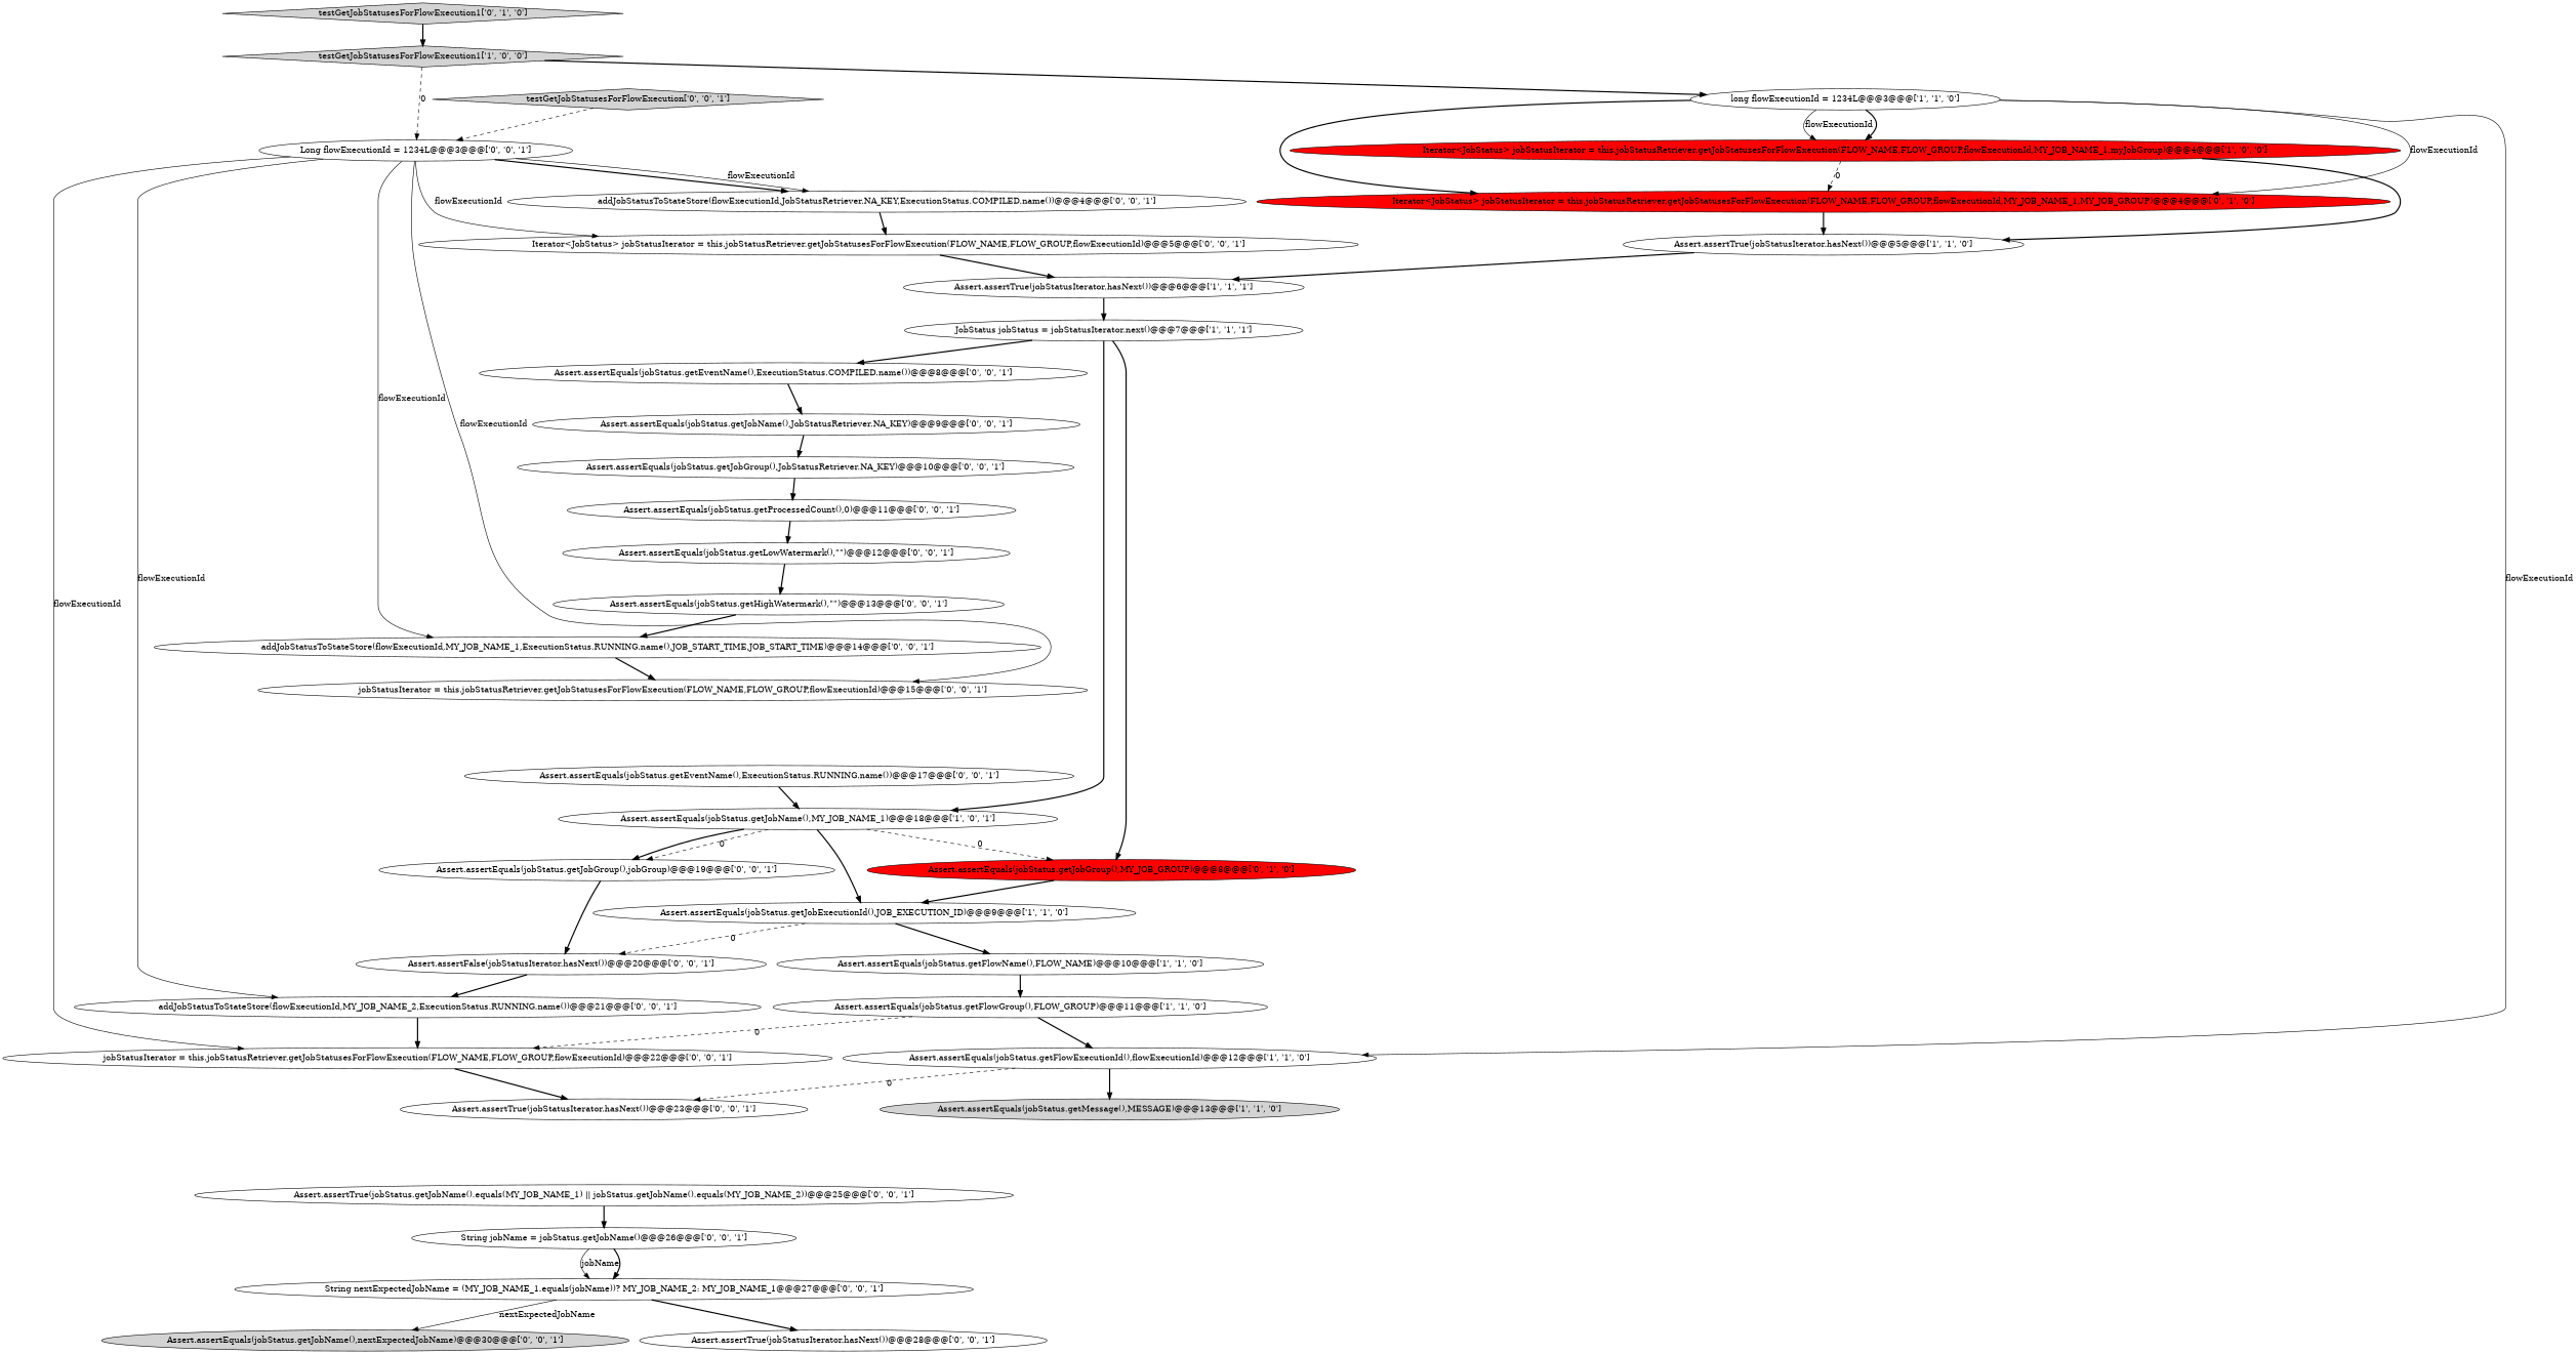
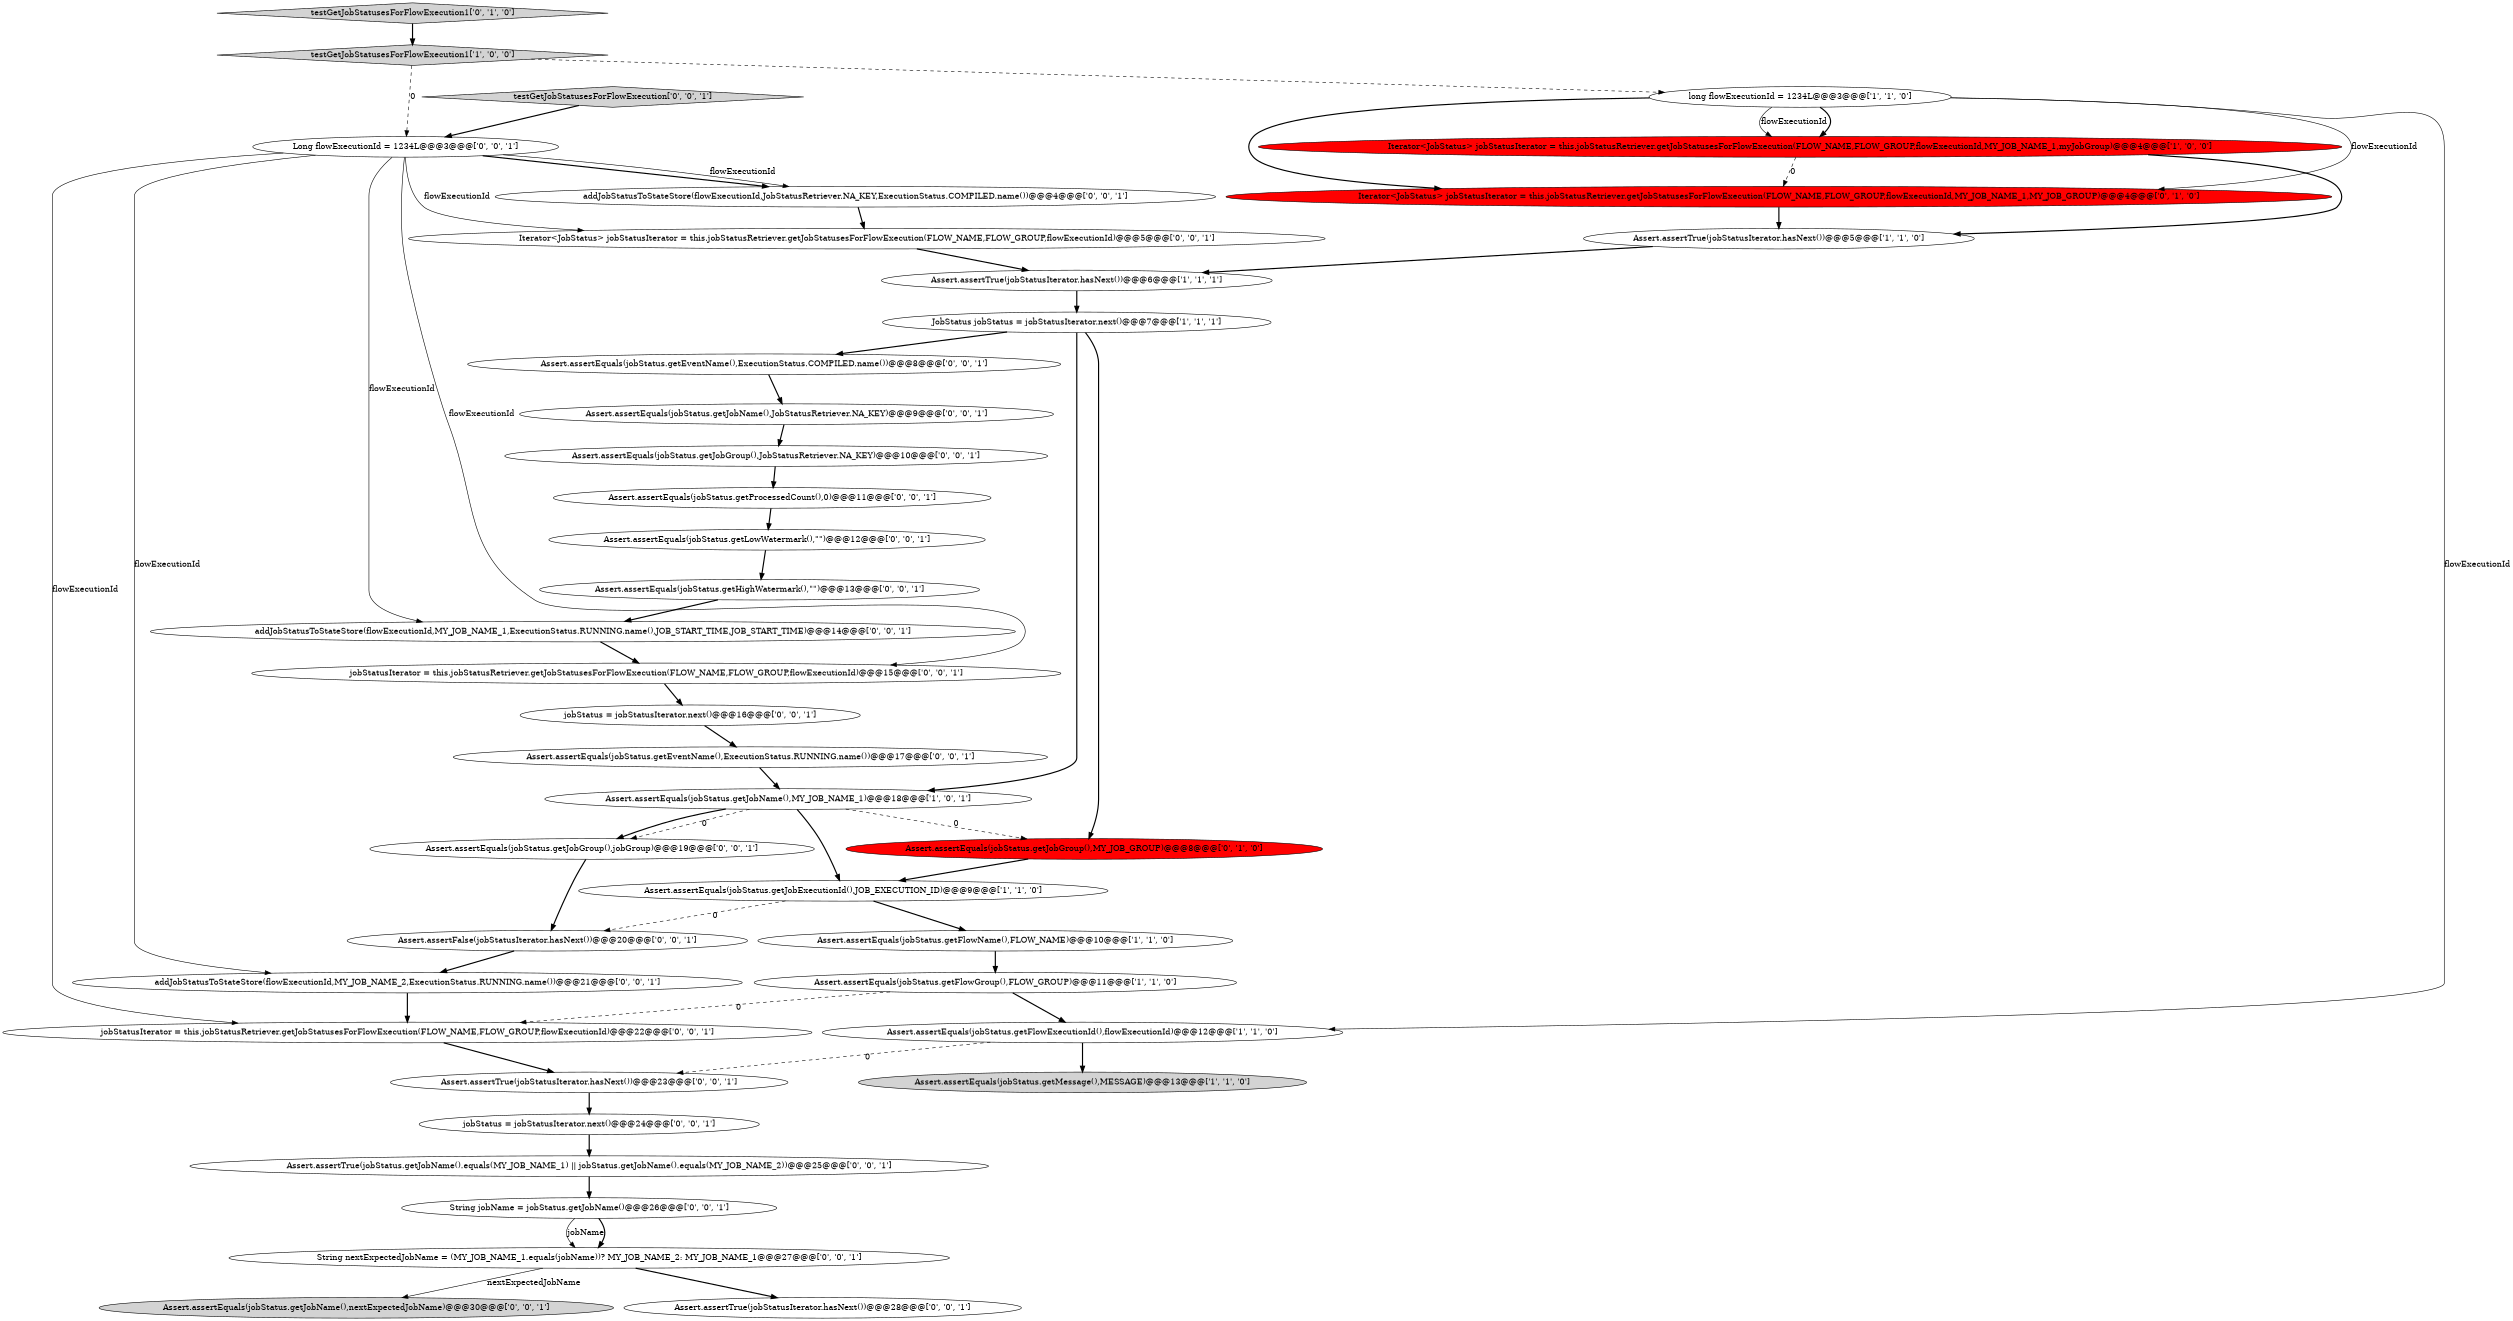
  digraph {
    node [fillcolor=white shape=ellipse style=filled]
    edge [style=bold]
    n1 [label="Long flowExecutionId = 1234L@@@3@@@['0', '0', '1']"]
    n2 [label="jobStatusIterator = this.jobStatusRetriever.getJobStatusesForFlowExecution(FLOW_NAME,FLOW_GROUP,flowExecutionId)@@@15@@@['0', '0', '1']"]
    n3 [label="addJobStatusToStateStore(flowExecutionId,JobStatusRetriever.NA_KEY,ExecutionStatus.COMPILED.name())@@@4@@@['0', '0', '1']"]
    n4 [label="jobStatusIterator = this.jobStatusRetriever.getJobStatusesForFlowExecution(FLOW_NAME,FLOW_GROUP,flowExecutionId)@@@22@@@['0', '0', '1']"]
    n5 [label="addJobStatusToStateStore(flowExecutionId,MY_JOB_NAME_2,ExecutionStatus.RUNNING.name())@@@21@@@['0', '0', '1']"]
    n6 [label="Iterator<JobStatus> jobStatusIterator = this.jobStatusRetriever.getJobStatusesForFlowExecution(FLOW_NAME,FLOW_GROUP,flowExecutionId)@@@5@@@['0', '0', '1']"]
    n7 [label="addJobStatusToStateStore(flowExecutionId,MY_JOB_NAME_1,ExecutionStatus.RUNNING.name(),JOB_START_TIME,JOB_START_TIME)@@@14@@@['0', '0', '1']"]
+   n8 [label="jobStatus = jobStatusIterator.next()@@@16@@@['0', '0', '1']"]
    n9 [label="Assert.assertTrue(jobStatusIterator.hasNext())@@@23@@@['0', '0', '1']"]
    n10 [label="Assert.assertTrue(jobStatusIterator.hasNext())@@@6@@@['1', '1', '1']"]
    n11 [label="Assert.assertEquals(jobStatus.getFlowGroup(),FLOW_GROUP)@@@11@@@['1', '1', '0']"]
    n12 [label="Assert.assertEquals(jobStatus.getFlowExecutionId(),flowExecutionId)@@@12@@@['1', '1', '0']"]
    n13 [fillcolor=lightgray label="Assert.assertEquals(jobStatus.getMessage(),MESSAGE)@@@13@@@['1', '1', '0']"]
    n14 [fillcolor=lightgray label="Assert.assertEquals(jobStatus.getJobName(),nextExpectedJobName)@@@30@@@['0', '0', '1']"]
    n15 [label="Assert.assertEquals(jobStatus.getHighWatermark(),\"\")@@@13@@@['0', '0', '1']"]
    n16 [fillcolor=lightgray label="testGetJobStatusesForFlowExecution['0', '0', '1']" shape=diamond]
    n17 [fillcolor=lightgray label="testGetJobStatusesForFlowExecution1['1', '0', '0']" shape=diamond]
    n18 [label="long flowExecutionId = 1234L@@@3@@@['1', '1', '0']"]
    n19 [fillcolor=red label="Iterator<JobStatus> jobStatusIterator = this.jobStatusRetriever.getJobStatusesForFlowExecution(FLOW_NAME,FLOW_GROUP,flowExecutionId,MY_JOB_NAME_1,MY_JOB_GROUP)@@@4@@@['0', '1', '0']"]
    n20 [fillcolor=red label="Iterator<JobStatus> jobStatusIterator = this.jobStatusRetriever.getJobStatusesForFlowExecution(FLOW_NAME,FLOW_GROUP,flowExecutionId,MY_JOB_NAME_1,myJobGroup)@@@4@@@['1', '0', '0']"]
    n21 [label="Assert.assertTrue(jobStatusIterator.hasNext())@@@5@@@['1', '1', '0']"]
    n22 [label="Assert.assertEquals(jobStatus.getEventName(),ExecutionStatus.RUNNING.name())@@@17@@@['0', '0', '1']"]
    n23 [label="JobStatus jobStatus = jobStatusIterator.next()@@@7@@@['1', '1', '1']"]
    n24 [label="Assert.assertEquals(jobStatus.getEventName(),ExecutionStatus.COMPILED.name())@@@8@@@['0', '0', '1']"]
    n25 [fillcolor=red label="Assert.assertEquals(jobStatus.getJobGroup(),MY_JOB_GROUP)@@@8@@@['0', '1', '0']"]
    n26 [label="Assert.assertEquals(jobStatus.getJobName(),MY_JOB_NAME_1)@@@18@@@['1', '0', '1']"]
    n27 [label="Assert.assertEquals(jobStatus.getJobName(),JobStatusRetriever.NA_KEY)@@@9@@@['0', '0', '1']"]
    n28 [label="Assert.assertEquals(jobStatus.getJobExecutionId(),JOB_EXECUTION_ID)@@@9@@@['1', '1', '0']"]
    n29 [label="Assert.assertEquals(jobStatus.getJobGroup(),jobGroup)@@@19@@@['0', '0', '1']"]
    n30 [label="String jobName = jobStatus.getJobName()@@@26@@@['0', '0', '1']"]
    n31 [label="String nextExpectedJobName = (MY_JOB_NAME_1.equals(jobName))? MY_JOB_NAME_2: MY_JOB_NAME_1@@@27@@@['0', '0', '1']"]
    n32 [label="Assert.assertTrue(jobStatusIterator.hasNext())@@@28@@@['0', '0', '1']"]
    n33 [label="Assert.assertEquals(jobStatus.getJobGroup(),JobStatusRetriever.NA_KEY)@@@10@@@['0', '0', '1']"]
    n34 [label="Assert.assertEquals(jobStatus.getProcessedCount(),0)@@@11@@@['0', '0', '1']"]
    n35 [label="Assert.assertEquals(jobStatus.getLowWatermark(),\"\")@@@12@@@['0', '0', '1']"]
    n36 [fillcolor=lightgray label="testGetJobStatusesForFlowExecution1['0', '1', '0']" shape=diamond]
    n37 [label="Assert.assertTrue(jobStatus.getJobName().equals(MY_JOB_NAME_1) || jobStatus.getJobName().equals(MY_JOB_NAME_2))@@@25@@@['0', '0', '1']"]
    n38 [label="Assert.assertEquals(jobStatus.getFlowName(),FLOW_NAME)@@@10@@@['1', '1', '0']"]
    n39 [label="Assert.assertFalse(jobStatusIterator.hasNext())@@@20@@@['0', '0', '1']"]
+   n40 [label="jobStatus = jobStatusIterator.next()@@@24@@@['0', '0', '1']"]
    n1 -> n2 [label=flowExecutionId style=solid]
    n1 -> n3
    n1 -> n3 [label=flowExecutionId style=solid]
    n1 -> n4 [label=flowExecutionId style=solid]
    n1 -> n5 [label=flowExecutionId style=solid]
    n1 -> n6 [label=flowExecutionId style=solid]
    n1 -> n7 [label=flowExecutionId style=solid]
+   n2 -> n8
    n3 -> n6
    n4 -> n9
    n5 -> n4
    n6 -> n10
    n7 -> n2
+   n8 -> n22
+   n9 -> n40
    n10 -> n23
    n11 -> n4 [label=0 style=dashed]
    n11 -> n12
    n12 -> n9 [label=0 style=dashed]
    n12 -> n13
    n15 -> n7
-   n16 -> n1 [style=dashed]
+   n16 -> n1
    n17 -> n1 [label=0 style=dashed]
-   n17 -> n18
+   n17 -> n18 [style=dashed]
    n18 -> n12 [label=flowExecutionId style=solid]
    n18 -> n19
    n18 -> n19 [label=flowExecutionId style=solid]
    n18 -> n20
    n18 -> n20 [label=flowExecutionId style=solid]
    n19 -> n21
    n20 -> n19 [label=0 style=dashed]
    n20 -> n21
    n21 -> n10
    n22 -> n26
    n23 -> n24
    n23 -> n25
    n23 -> n26
    n24 -> n27
    n25 -> n28
    n26 -> n25 [label=0 style=dashed]
    n26 -> n28
    n26 -> n29 [label=0 style=dashed]
    n26 -> n29
    n27 -> n33
    n28 -> n38
    n28 -> n39 [label=0 style=dashed]
    n29 -> n39
    n30 -> n31 [label=jobName style=solid]
    n30 -> n31
    n31 -> n14 [label=nextExpectedJobName style=solid]
    n31 -> n32
    n33 -> n34
    n34 -> n35
    n35 -> n15
    n36 -> n17
    n37 -> n30
    n38 -> n11
    n39 -> n5
+   n40 -> n37
  }
